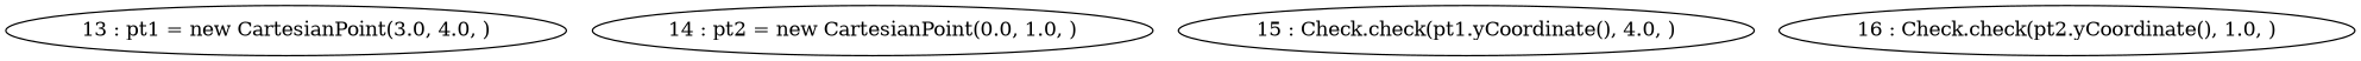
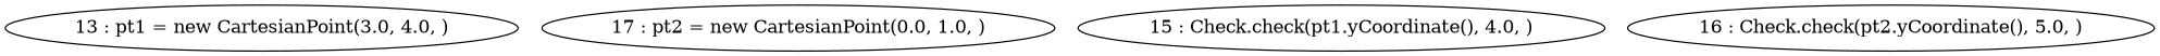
  digraph {
    "13 : pt1 = new CartesianPoint(3.0, 4.0, )"
-   "14 : pt2 = new CartesianPoint(0.0, 1.0, )"
+   "14 : pt2 = new CartesianPoint(0.0, 1.0, )" [label="17 : pt2 = new CartesianPoint(0.0, 1.0, )"]
    "15 : Check.check(pt1.yCoordinate(), 4.0, )"
-   "16 : Check.check(pt2.yCoordinate(), 1.0, )"
+   "16 : Check.check(pt2.yCoordinate(), 1.0, )" [label="16 : Check.check(pt2.yCoordinate(), 5.0, )"]
  }
